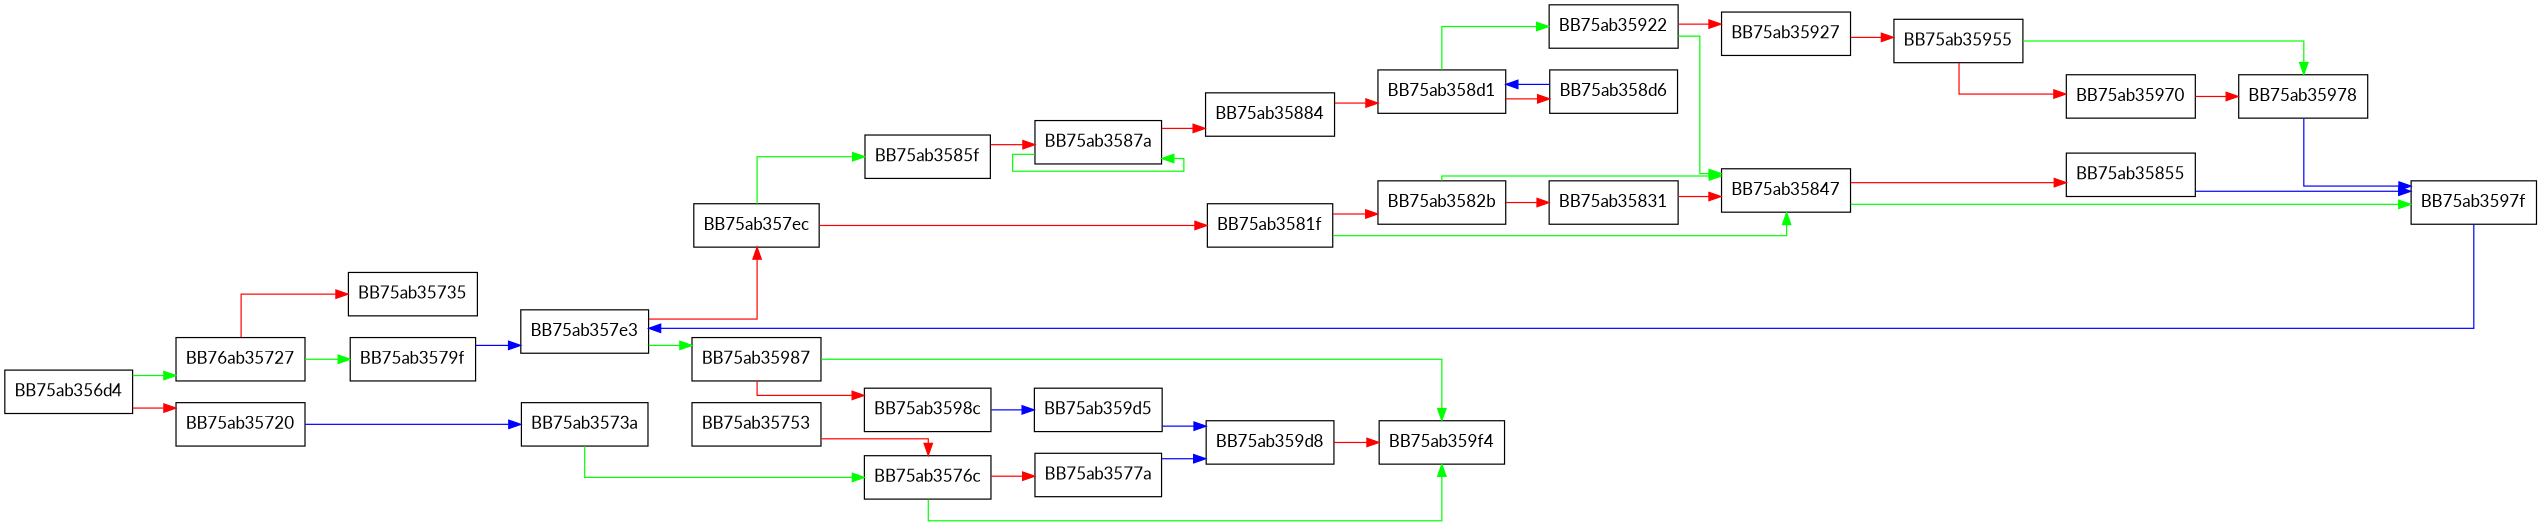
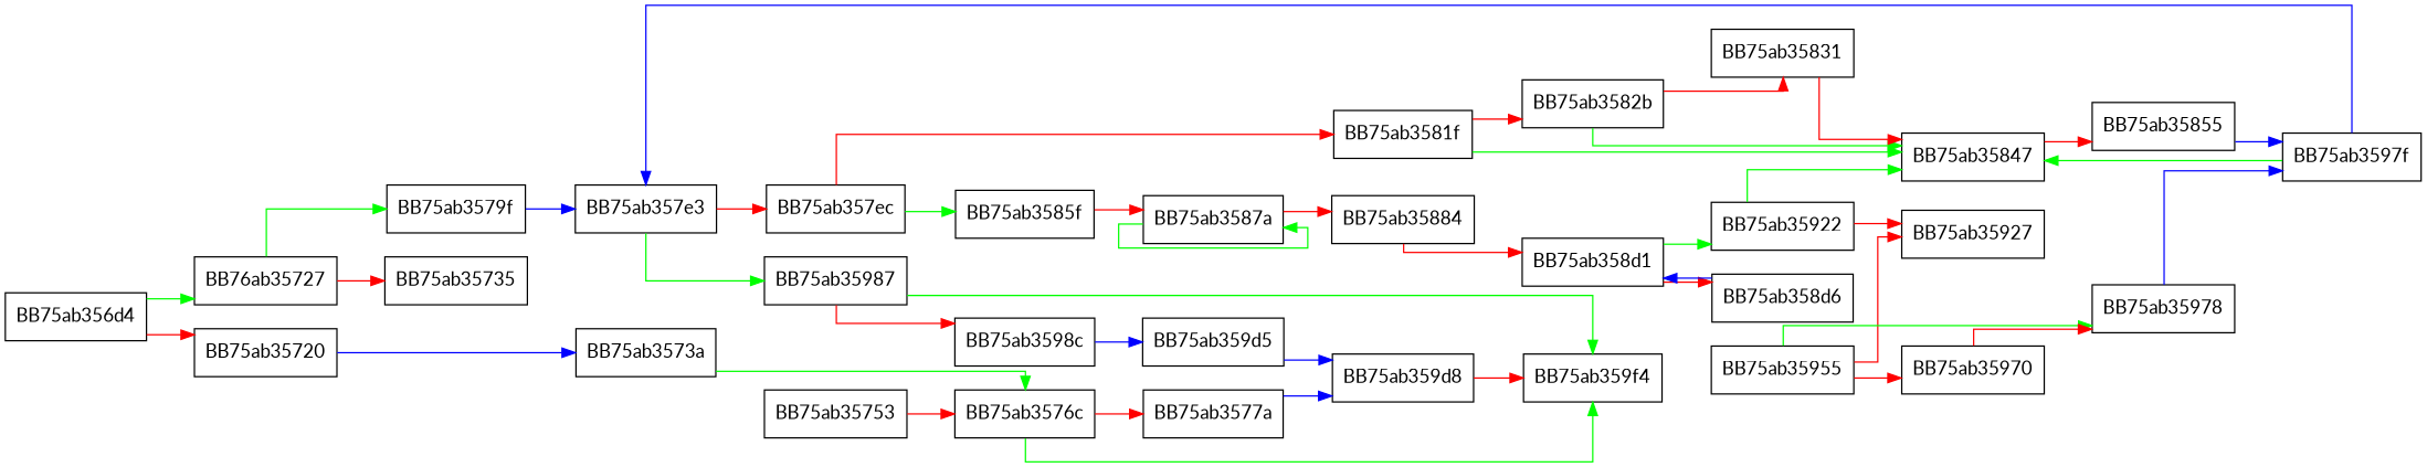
  digraph {
    fontname=Lato
    rankdir=LR
    splines=ortho
    node [fontname=Lato shape=box]
    edge [color=red fontname=Lato]
    n1 [label=BB76ab35727]
    BB75ab356d4
    BB75ab35720
    BB75ab3579f
    BB75ab35735
    BB75ab3573a
    BB75ab357e3
    BB75ab3576c
    BB75ab359f4
    BB75ab3577a
    BB75ab35987
    BB75ab357ec
    BB75ab359d8
    BB75ab35753
    BB75ab3598c
    BB75ab3585f
    BB75ab3581f
    BB75ab359d5
    BB75ab3587a
    BB75ab35847
    BB75ab3582b
    BB75ab35884
    BB75ab3597f
    BB75ab35855
    BB75ab35831
    BB75ab358d1
    BB75ab35922
    BB75ab358d6
    BB75ab35927
    BB75ab35955
    BB75ab35978
    BB75ab35970
    n1 -> BB75ab3579f [color=green]
    n1 -> BB75ab35735
    BB75ab356d4 -> n1 [color=green]
    BB75ab356d4 -> BB75ab35720
    BB75ab35720 -> BB75ab3573a [color=blue]
    BB75ab3579f -> BB75ab357e3 [color=blue]
    BB75ab3573a -> BB75ab3576c [color=green]
    BB75ab357e3 -> BB75ab35987 [color=green]
    BB75ab357e3 -> BB75ab357ec
    BB75ab3576c -> BB75ab359f4 [color=green]
    BB75ab3576c -> BB75ab3577a
    BB75ab3577a -> BB75ab359d8 [color=blue]
    BB75ab35987 -> BB75ab359f4 [color=green]
    BB75ab35987 -> BB75ab3598c
    BB75ab357ec -> BB75ab3585f [color=green]
    BB75ab357ec -> BB75ab3581f
    BB75ab359d8 -> BB75ab359f4
    BB75ab35753 -> BB75ab3576c
    BB75ab3598c -> BB75ab359d5 [color=blue]
    BB75ab3585f -> BB75ab3587a
    BB75ab3581f -> BB75ab35847 [color=green]
    BB75ab3581f -> BB75ab3582b
    BB75ab359d5 -> BB75ab359d8 [color=blue]
    BB75ab3587a -> BB75ab3587a [color=green]
    BB75ab3587a -> BB75ab35884
-   BB75ab35847 -> BB75ab3597f [color=green]
+   BB75ab3597f -> BB75ab35847 [color=green]
    BB75ab35847 -> BB75ab35855
    BB75ab3582b -> BB75ab35847 [color=green]
    BB75ab3582b -> BB75ab35831
    BB75ab35884 -> BB75ab358d1
    BB75ab3597f -> BB75ab357e3 [color=blue]
    BB75ab35855 -> BB75ab3597f [color=blue]
    BB75ab35831 -> BB75ab35847
    BB75ab358d1 -> BB75ab35922 [color=green]
    BB75ab358d1 -> BB75ab358d6
    BB75ab35922 -> BB75ab35847 [color=green]
    BB75ab35922 -> BB75ab35927
    BB75ab358d6 -> BB75ab358d1 [color=blue]
-   BB75ab35927 -> BB75ab35955
+   BB75ab35955 -> BB75ab35927
    BB75ab35955 -> BB75ab35978 [color=green]
    BB75ab35955 -> BB75ab35970
    BB75ab35978 -> BB75ab3597f [color=blue]
    BB75ab35970 -> BB75ab35978
  }
